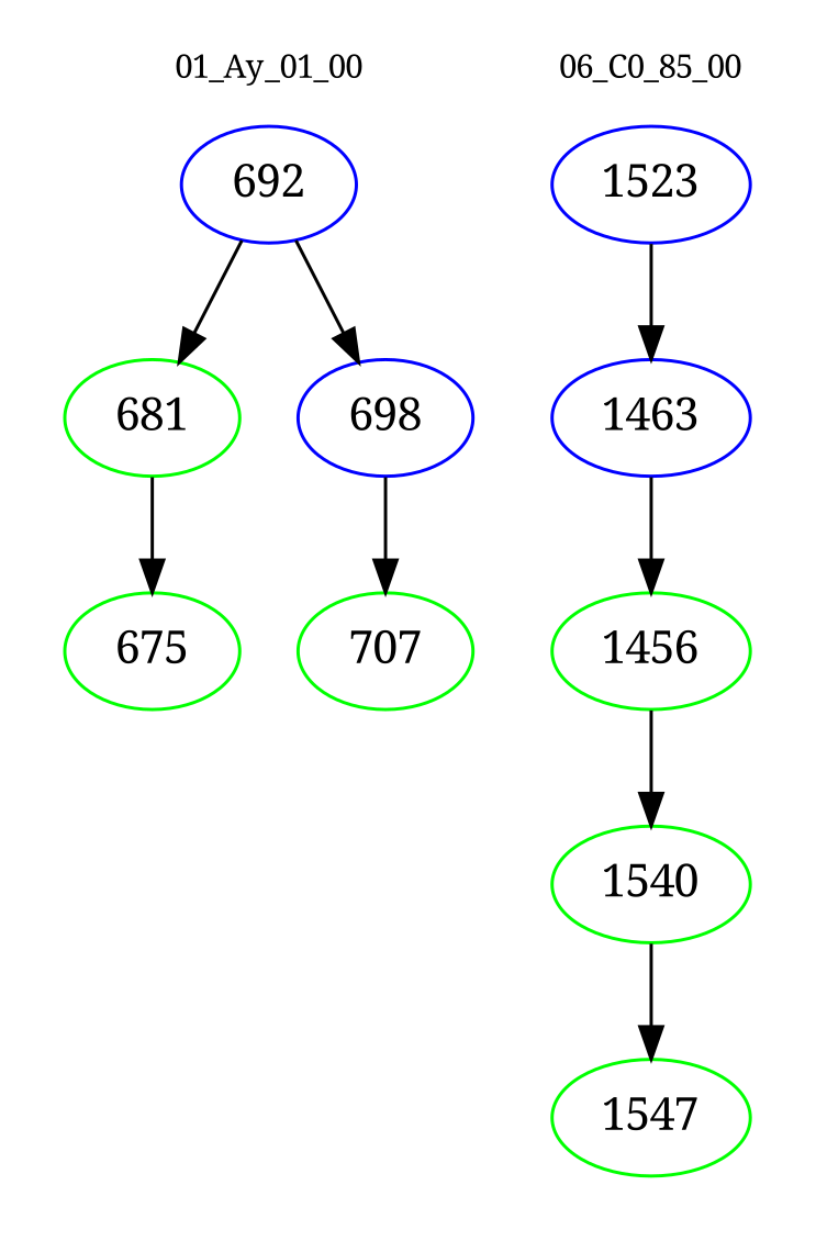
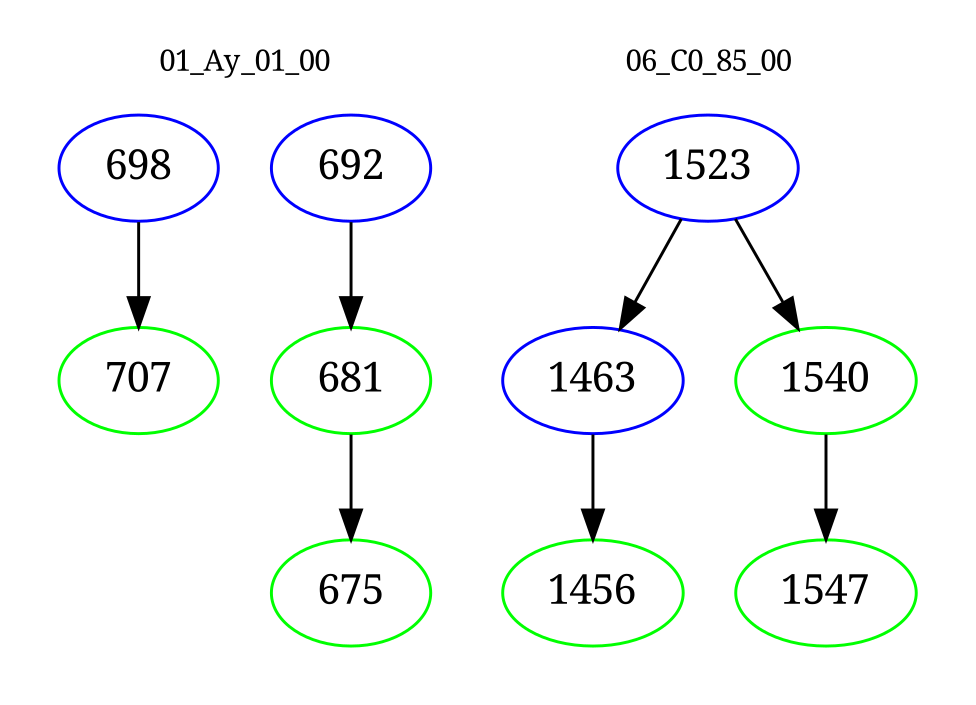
  digraph {
    fontname="Noto Serif"
    node [color=green fontname="Noto Serif"]
    edge [color=black fontname="Noto Serif"]
    n1 [color=blue label=692]
    n2 [label=681]
    n3 [color=blue label=698]
    n4 [label=675]
    n5 [label=707]
    n6 [color=blue label=1523]
    n7 [color=blue label=1463]
    n8 [label=1540]
    n9 [label=1456]
    n10 [label=1547]
    subgraph cluster_1 {
      color=white
      fontsize=10
      label="01_Ay_01_00"
      n1
      n2
      n3
      n4
      n5
    }
    subgraph cluster_2 {
      color=white
      fontsize=10
      label="06_C0_85_00"
      n6
      n7
      n8
      n9
      n10
    }
    n1 -> n2
-   n1 -> n3
    n2 -> n4
    n3 -> n5
    n6 -> n7
-   n9 -> n8
+   n6 -> n8
    n7 -> n9
    n8 -> n10
  }
